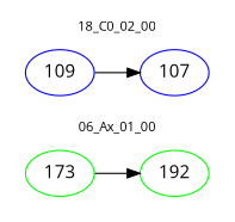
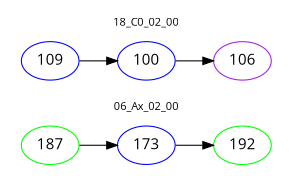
  digraph {
    fontname="Open Sans"
    rankdir=LR
    node [color=blue fontname="Open Sans"]
    edge [color=black fontname="Open Sans"]
-   n2 [color=green label=173]
+   n1 [color=green label=187]
+   n2 [label=173]
    n3 [color=green label=192]
    n4 [label=109]
-   n5 [label=107]
+   n5 [label=100]
+   n6 [color=purple label=106]
    subgraph cluster_1 {
      color=white
      fontsize=10
-     label="06_Ax_01_00"
+     label="06_Ax_02_00"
+     n1
      n2
      n3
    }
    subgraph cluster_2 {
      color=white
      fontsize=10
      label="18_C0_02_00"
      n4
      n5
+     n6
    }
+   n1 -> n2
    n2 -> n3
    n4 -> n5
+   n5 -> n6
  }
